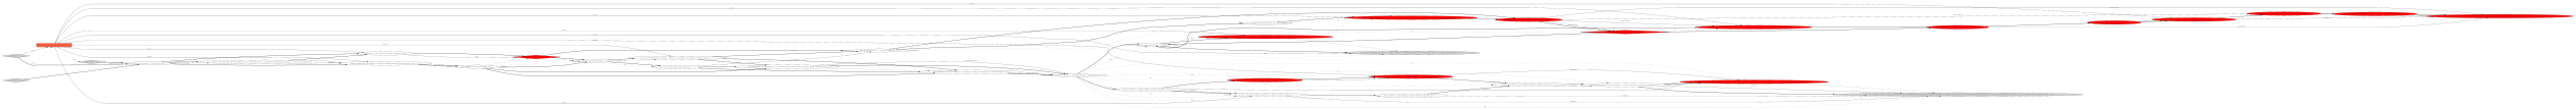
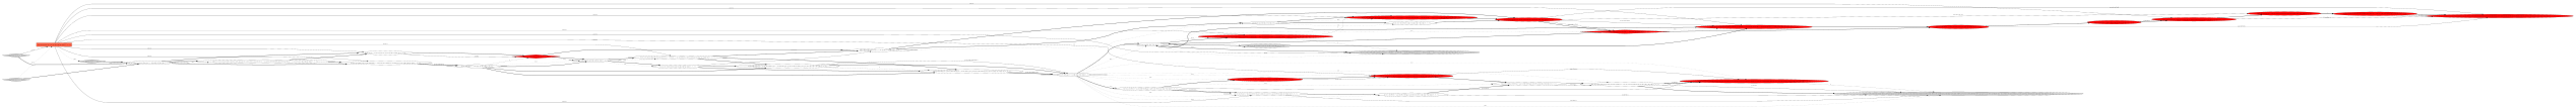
  digraph {
    fontname="PT Serif"
    rankdir=LR
    node [fillcolor=white fontname="PT Serif" shape=ellipse style=filled]
    edge [fontname="PT Serif" style=bold]
    n1 [fillcolor=red label="Query innerQuery = Queries.filtered(query.toQuery(context),childFilter)@@@19@@@['1', '0', '0']"]
    n2 [fillcolor=red label="return new LateParsingQuery(parentFilter,innerQuery,minChildren(),maxChildren(),fieldType.name(),scoreMode,fieldData,context.getSearchSimilarity())@@@22@@@['1', '0', '0']"]
    n3 [label="MappedFieldType fieldType = parentIdFieldMapper.fieldType()@@@20@@@['1', '0', '1']"]
    n4 [fillcolor=lightgray label="return new HasChildQueryBuilder.LateParsingQuery(childFilter,innerQuery,HasChildQueryBuilder.DEFAULT_MIN_CHILDREN,HasChildQueryBuilder.DEFAULT_MAX_CHILDREN,fieldType.name(),score? ScoreMode.Max: ScoreMode.None,fieldData,context.getSearchSimilarity())@@@22@@@['0', '0', '1']"]
    n5 [label="final SortedSetOrdinalsIndexFieldData fieldData = context.getForField(fieldType)@@@21@@@['1', '0', '1']"]
    n6 [label="Joiner joiner = Joiner.getJoiner(context)@@@6@@@['0', '1', '0']"]
    n7 [fillcolor=red label="joiner == null@@@7@@@['0', '1', '0']" shape=diamond]
    n8 [label="ignoreUnmapped@@@8@@@['1', '1', '1']" shape=diamond]
    n9 [label="joiner.childTypeExists(type) == false@@@15@@@['0', '1', '0']" shape=diamond]
    n10 [label="throw new ElasticsearchException(\"(joining( queries cannot be executed when '\" + ALLOW_EXPENSIVE_QUERIES.getKey() + \"' is set to false.\")@@@4@@@['1', '1', '1']"]
    n11 [label="ParentJoinFieldMapper joinFieldMapper = ParentJoinFieldMapper.getMapper(context)@@@6@@@['1', '0', '1']"]
    n12 [label="joinFieldMapper == null@@@7@@@['1', '0', '1']" shape=diamond]
    n13 [label="ParentIdFieldMapper parentIdFieldMapper = joinFieldMapper.getParentIdFieldMapper(type,true)@@@15@@@['0', '0', '1']"]
    n14 [label="parentIdFieldMapper != null@@@16@@@['1', '0', '1']" shape=diamond]
    n15 [label="Query parentFilter = parentIdFieldMapper.getParentFilter()@@@17@@@['1', '0', '1']"]
    n16 [label="Query innerQuery = Queries.filtered(query.toQuery(context),parentFilter)@@@18@@@['0', '0', '1']"]
    n17 [fillcolor=red label="Query childFilter = parentIdFieldMapper.getChildFilter(type)@@@18@@@['1', '0', '0']"]
    n18 [label="ignoreUnmapped@@@25@@@['1', '1', '1']" shape=diamond]
    n19 [label="Query childFilter = parentIdFieldMapper.getChildrenFilter()@@@19@@@['0', '0', '1']"]
    n20 [label="throw new QueryShardException(context,\"(\" + NAME + \"( no join field has been configured\")@@@12@@@['1', '1', '1']"]
    n21 [label="return new MatchNoDocsQuery()@@@9@@@['1', '1', '1']"]
    n22 [label="ParentIdFieldMapper parentIdFieldMapper = joinFieldMapper.getParentIdFieldMapper(type,false)@@@15@@@['1', '0', '0']"]
    n23 [fillcolor=red label="throw new QueryShardException(context,\"(\" + NAME + \"( no parent join field (\" + parentJoinField + \"( configured\")@@@28@@@['0', '1', '0']"]
    n24 [fillcolor=red label="throw new QueryShardException(context,\"(\" + NAME + \"( join field (\" + joinFieldMapper.name() + \"( doesn't hold (\" + type + \"( as a child\")@@@29@@@['1', '0', '0']"]
    n25 [fillcolor=lightgray label="throw new QueryShardException(context,\"(\" + NAME + \"( join field (\" + joinFieldMapper.name() + \"( doesn't hold (\" + type + \"( as a parent\")@@@29@@@['0', '0', '1']"]
+   n26 [fillcolor=lightgray label="return new MatchNoDocsQuery()@@@26@@@['1', '1', '1']"]
    n27 [fillcolor=red label="return new LateParsingQuery(parentFilter,filteredQuery,minChildren,maxChildren,parentJoinField,scoreMode,fieldData,context.getSearchSimilarity())@@@35@@@['0', '1', '0']"]
    n28 [fillcolor=red label="Query childFilter = joiner.filter(type)@@@31@@@['0', '1', '0']"]
    n29 [fillcolor=red label="Query filteredQuery = Queries.filtered(query.toQuery(context),childFilter)@@@32@@@['0', '1', '0']"]
    n30 [fillcolor=red label="MappedFieldType ft = context.getFieldType(parentJoinField)@@@33@@@['0', '1', '0']"]
    n31 [label="ignoreUnmapped@@@16@@@['0', '1', '0']" shape=diamond]
    n32 [fillcolor=red label="String parentJoinField = joiner.parentJoinField(type)@@@23@@@['0', '1', '0']"]
    n33 [fillcolor=red label="throw new QueryShardException(context,\"(\" + NAME + \"( join field (\" + joiner.getJoinField() + \"( doesn't hold (\" + type + \"( as a child\")@@@20@@@['0', '1', '0']"]
+   n34 [label="return new MatchNoDocsQuery()@@@17@@@['0', '1', '0']"]
    n35 [fillcolor=red label="Query parentFilter = joiner.parentFilter(type)@@@30@@@['0', '1', '0']"]
    n36 [fillcolor=red label="context.isFieldMapped(parentJoinField) == false@@@24@@@['0', '1', '0']" shape=diamond]
    n37 [fillcolor=red label="final SortedSetOrdinalsIndexFieldData fieldData = context.getForField(ft)@@@34@@@['0', '1', '0']"]
    n38 [fillcolor=tomato label="QueryShardContext context@@@2@@@['1', '1', '1']" shape=box]
    n39 [fillcolor=lightgray label="doToQuery['0', '1', '0']" shape=diamond]
    n40 [label="context.allowExpensiveQueries() == false@@@3@@@['1', '1', '1']" shape=diamond]
    n41 [fillcolor=lightgray label="doToQuery['0', '0', '1']" shape=diamond]
    n42 [fillcolor=lightgray label="doToQuery['1', '0', '0']" shape=diamond]
    n1 -> n2 [label=innerQuery style=solid]
    n1 -> n3
    n2 -> n4 [label=0 style=dashed]
    n3 -> n5
    n3 -> n5 [label=fieldType style=solid]
    n5 -> n2
    n5 -> n2 [label=fieldData style=solid]
    n5 -> n4 [label=fieldData style=solid]
    n5 -> n4
    n6 -> n7
    n6 -> n7 [label=joiner style=solid]
    n7 -> n8 [label=true style=dotted]
    n7 -> n8
    n7 -> n9
    n8 -> n20
    n8 -> n20 [label=false style=dotted]
    n8 -> n21
    n8 -> n21 [label=true style=dotted]
    n9 -> n31 [label=true style=dotted]
    n9 -> n31
    n9 -> n32
    n10 -> n6
    n10 -> n11
    n11 -> n12
    n11 -> n12 [label=joinFieldMapper style=solid]
    n12 -> n7 [label=0 style=dashed]
    n12 -> n8
    n12 -> n8 [label=true style=dotted]
    n12 -> n13
    n12 -> n22
    n13 -> n14
    n13 -> n14 [label=parentIdFieldMapper style=solid]
    n14 -> n1 [label=true style=dotted]
    n14 -> n2 [label=true style=dotted]
    n14 -> n3 [label=true style=dotted]
    n14 -> n4 [label=true style=dotted]
    n14 -> n5 [label=true style=dotted]
    n14 -> n15 [label=true style=dotted]
    n14 -> n15
    n14 -> n16 [label=true style=dotted]
    n14 -> n17 [label=true style=dotted]
    n14 -> n18
    n14 -> n18 [label=false style=dotted]
    n14 -> n19 [label=true style=dotted]
    n15 -> n2 [label=parentFilter style=solid]
    n15 -> n16 [label=parentFilter style=solid]
    n15 -> n16
    n15 -> n17
    n16 -> n4 [label=innerQuery style=solid]
    n16 -> n19
    n17 -> n1
    n17 -> n1 [label=childFilter style=solid]
    n18 -> n23
    n18 -> n24
    n18 -> n24 [label=false style=dotted]
    n18 -> n25 [label=false style=dotted]
    n18 -> n25
+   n18 -> n26 [label=true style=dotted]
+   n18 -> n26
    n19 -> n3
    n19 -> n4 [label=childFilter style=solid]
    n20 -> n9
    n20 -> n13
    n20 -> n22
    n21 -> n9 [style=solid]
    n21 -> n13
    n21 -> n22
    n22 -> n13 [label=0 style=dashed]
    n22 -> n14
    n22 -> n14 [label=parentIdFieldMapper style=solid]
    n23 -> n35
    n24 -> n25 [label=0 style=dashed]
    n24 -> n33 [label=0 style=dashed]
+   n26 -> n23
    n28 -> n29 [label=childFilter style=solid]
    n28 -> n29
    n29 -> n27 [label=filteredQuery style=solid]
    n29 -> n30
    n30 -> n37 [label=ft style=solid]
    n30 -> n37
    n31 -> n33
    n31 -> n33 [label=false style=dotted]
+   n31 -> n34 [label=true style=dotted]
+   n31 -> n34
    n32 -> n23 [label=parentJoinField style=solid]
    n32 -> n27 [label=parentJoinField style=solid]
    n32 -> n30 [label=parentJoinField style=solid]
    n32 -> n36 [label=parentJoinField style=solid]
    n32 -> n36
    n33 -> n32
+   n34 -> n32
    n35 -> n27 [label=parentFilter style=solid]
    n35 -> n28
    n36 -> n18
    n36 -> n18 [label=true style=dotted]
    n36 -> n23 [label=true style=dotted]
    n36 -> n35
    n37 -> n27 [label=fieldData style=solid]
    n37 -> n27
    n38 -> n1 [label=context style=solid]
    n38 -> n6 [label=context style=solid]
    n38 -> n11 [label=context style=solid]
    n38 -> n16 [label=context style=solid]
    n38 -> n20 [label=context style=solid]
    n38 -> n23 [label=context style=solid]
    n38 -> n24 [label=context style=solid]
    n38 -> n25 [label=context style=solid]
    n38 -> n29 [label=context style=solid]
    n38 -> n33 [label=context style=solid]
    n38 -> n39 [label=true style=dotted]
    n39 -> n40
    n40 -> n6
    n40 -> n10 [label=true style=dotted]
    n40 -> n10
    n40 -> n11
    n41 -> n38 [label=true style=solid]
    n41 -> n40
    n42 -> n38 [label=false style=dotted]
    n42 -> n40
  }
